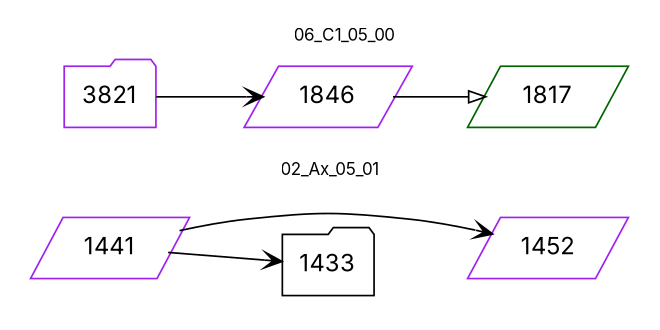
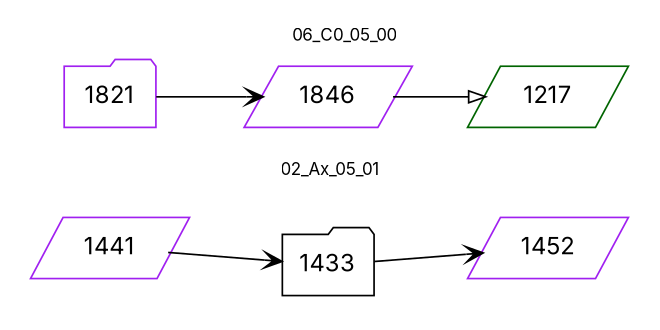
  digraph {
    fontname=Inter
    rankdir=LR
    node [color=purple fontname=Inter shape=parallelogram]
    edge [arrowhead=vee color=black fontname=Inter]
    n1 [label=1441]
    n2 [color=black label=1433 shape=folder]
    n3 [label=1452]
-   n4 [label=3821 shape=folder]
-   n5 [color=darkgreen label=1817]
+   n4 [label=1821 shape=folder]
+   n5 [color=darkgreen label=1217]
    n6 [label=1846]
    subgraph cluster_1 {
      color=white
      fontsize=10
      label="02_Ax_05_01"
      n1
      n2
      n3
    }
    subgraph cluster_2 {
      color=white
      fontsize=10
-     label="06_C1_05_00"
+     label="06_C0_05_00"
      n4
      n5
      n6
    }
    n1 -> n2
-   n1 -> n3
+   n2 -> n3
    n4 -> n6
    n6 -> n5 [arrowhead=onormal]
  }
